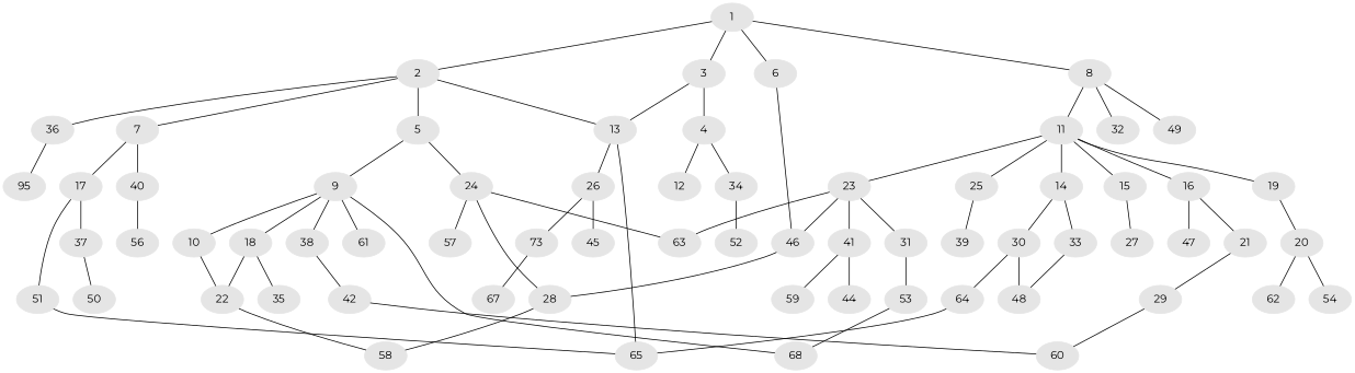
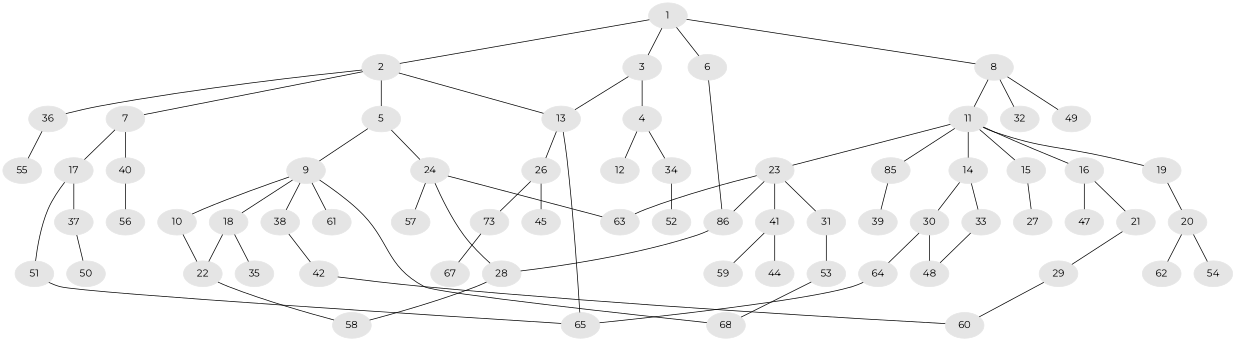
  graph {
    fontname=Montserrat
    node [color=gray90 fontname=Montserrat style=filled]
    edge [fontname=Montserrat weight=1.0]
    1
    2
    3
    6
    8
    5
    7
    13
    36
    4
-   46
+   46 [label=86]
    11
    32
    49
    9
    24
    17
    40
    26
    65
-   55 [label=95]
+   55
    12
    34
    52
    10
    18
    38
    61
    n29 [label=68]
    28
    63
    57
    37
    51
    56
    14
    15
    16
    19
    23
-   25
+   25 [label=85]
    22
    35
    42
    58
    30
    33
    27
    21
    47
    20
    31
    41
    39
    n55 [label=73]
    45
    48
    64
    29
    50
    54
    62
    60
    53
    44
    59
    67
    1 -- 2
    1 -- 3
    1 -- 6
    1 -- 8
    2 -- 5
    2 -- 7
    2 -- 13
    2 -- 36
    3 -- 13
    3 -- 4
    6 -- 46
    8 -- 11
    8 -- 32
    8 -- 49
    5 -- 9
    5 -- 24
    7 -- 17
    7 -- 40
    13 -- 26
    13 -- 65
    36 -- 55
    4 -- 12
    4 -- 34
    46 -- 28
    11 -- 14
    11 -- 15
    11 -- 16
    11 -- 19
    11 -- 23
    11 -- 25
    9 -- 10
    9 -- 18
    9 -- 38
    9 -- 61
    9 -- n29
    24 -- 28
    24 -- 63
    24 -- 57
    17 -- 37 [weight=3.0]
    17 -- 51
    40 -- 56
    26 -- n55
    26 -- 45
    34 -- 52
    10 -- 22
    18 -- 22
    18 -- 35
    38 -- 42
    28 -- 58
    37 -- 50
    51 -- 65
    14 -- 30
    14 -- 33
    15 -- 27
    16 -- 21
    16 -- 47
    19 -- 20
    23 -- 46
    23 -- 63
    23 -- 31
    23 -- 41
    25 -- 39
    22 -- 58
    42 -- 60
    30 -- 48 [weight=2.0]
    30 -- 64
    33 -- 48
    21 -- 29
    20 -- 54
    20 -- 62
    31 -- 53
    41 -- 44
    41 -- 59
    n55 -- 67
    64 -- 65
    29 -- 60
    53 -- n29
  }
